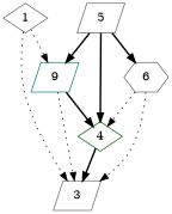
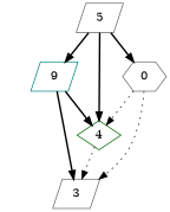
  digraph {
    node [color=gray40 shape=parallelogram]
    edge [style=bold]
-   1 [shape=diamond]
    n2 [color=teal label=9]
    3
    4 [color=darkgreen shape=diamond]
    5
-   6 [shape=hexagon]
-   1 -> n2 [style=dotted]
-   1 -> 3 [style=dotted]
-   n2 -> 3 [style=dotted]
+   6 [shape=hexagon label=0]
+   n2 -> 3
    n2 -> 4
-   4 -> 3
+   4 -> 3 [style=dotted]
    5 -> n2
    5 -> 4
    5 -> 6
    6 -> 3 [style=dotted]
    6 -> 4 [style=dotted]
  }
